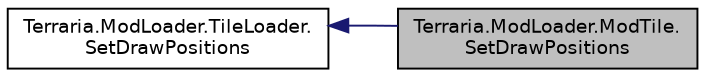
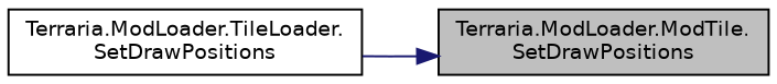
  digraph {
    rankdir=RL
    node [color=black fontname=Helvetica fontsize=10 shape=record style=filled]
    n1 [fillcolor=grey75 fontcolor=black height=0.2 label="Terraria.ModLoader.ModTile.\lSetDrawPositions" width=0.4]
    n2 [fillcolor=white height=0.2 label="Terraria.ModLoader.TileLoader.\lSetDrawPositions" width=0.4]
-   n2 -> n1 [color=midnightblue dir=back fontname=Helvetica fontsize=10 labelfontname=Helvetica labelfontsize=10 style=solid]
+   n1 -> n2 [color=midnightblue dir=back fontname=Helvetica fontsize=10 labelfontname=Helvetica labelfontsize=10 style=solid]
  }
